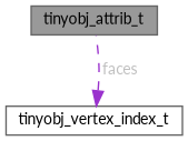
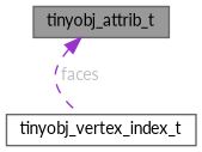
  digraph {
    fontname=Lato
    node [color=gray40 fontname=Lato fontsize=10 shape=box style=filled]
    n1 [fillcolor=grey60 fontcolor=black height=0.2 label=tinyobj_attrib_t width=0.4]
    n2 [fillcolor=white height=0.2 label=tinyobj_vertex_index_t width=0.4]
-   n2 -> n1 [color=darkorchid3 dir=back fontcolor=grey fontname=Lato fontsize=10 label=" faces" labelfontname=Helvetica labelfontsize=10 style=dashed]
+   n1 -> n2 [color=darkorchid3 dir=back fontcolor=grey fontname=Lato fontsize=10 label=" faces" labelfontname=Helvetica labelfontsize=10 style=dashed]
  }
